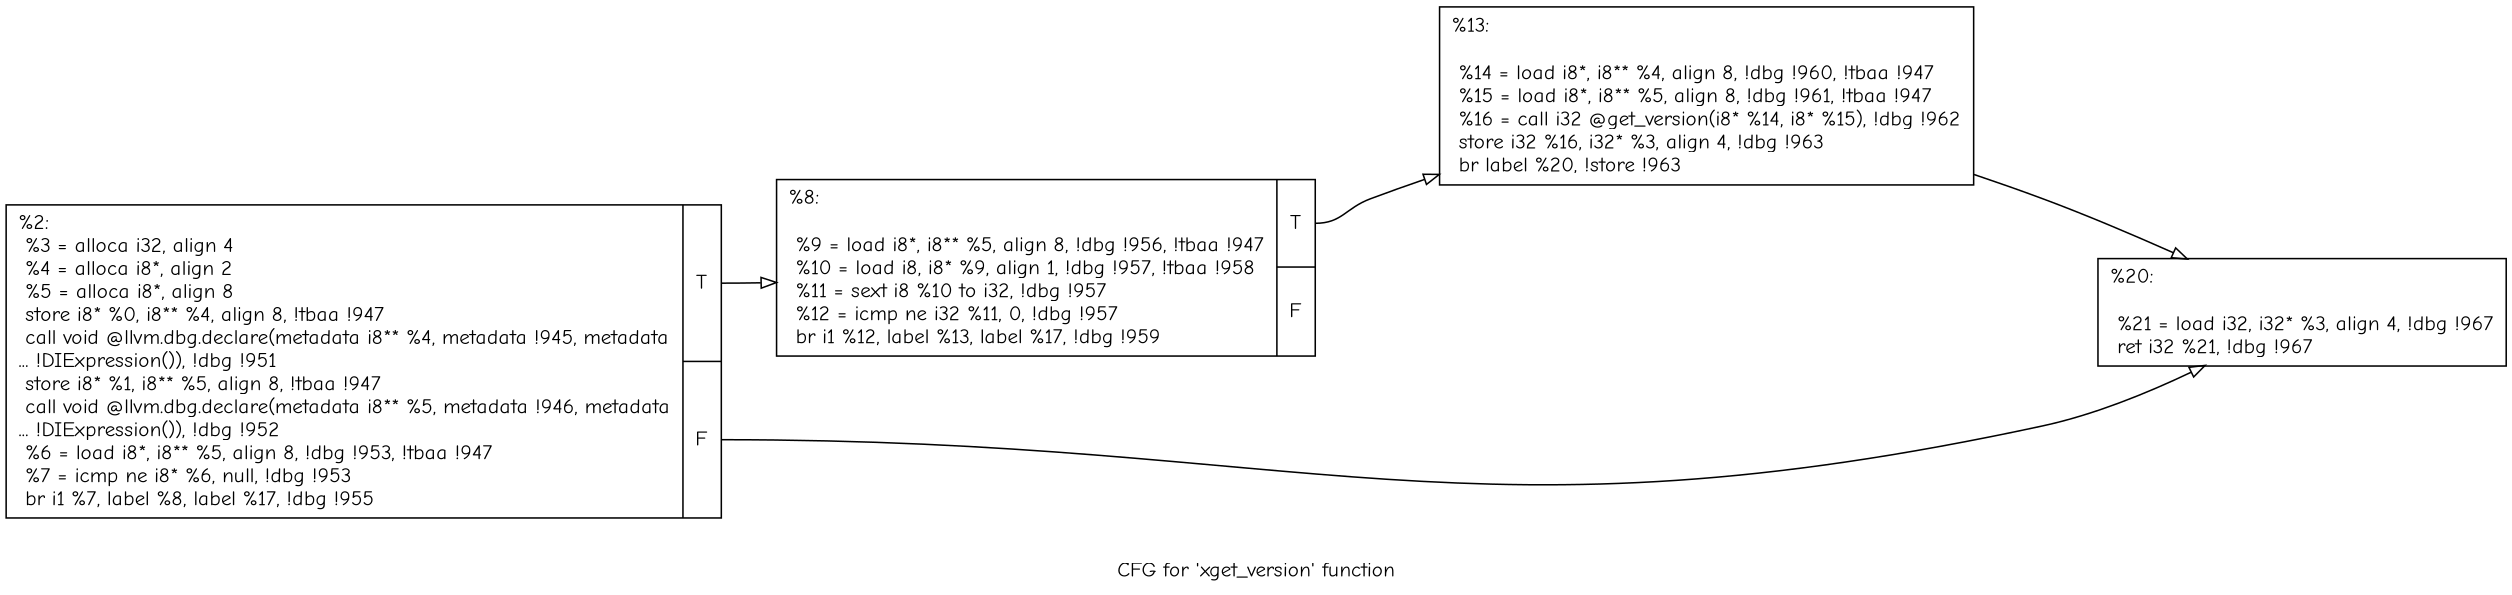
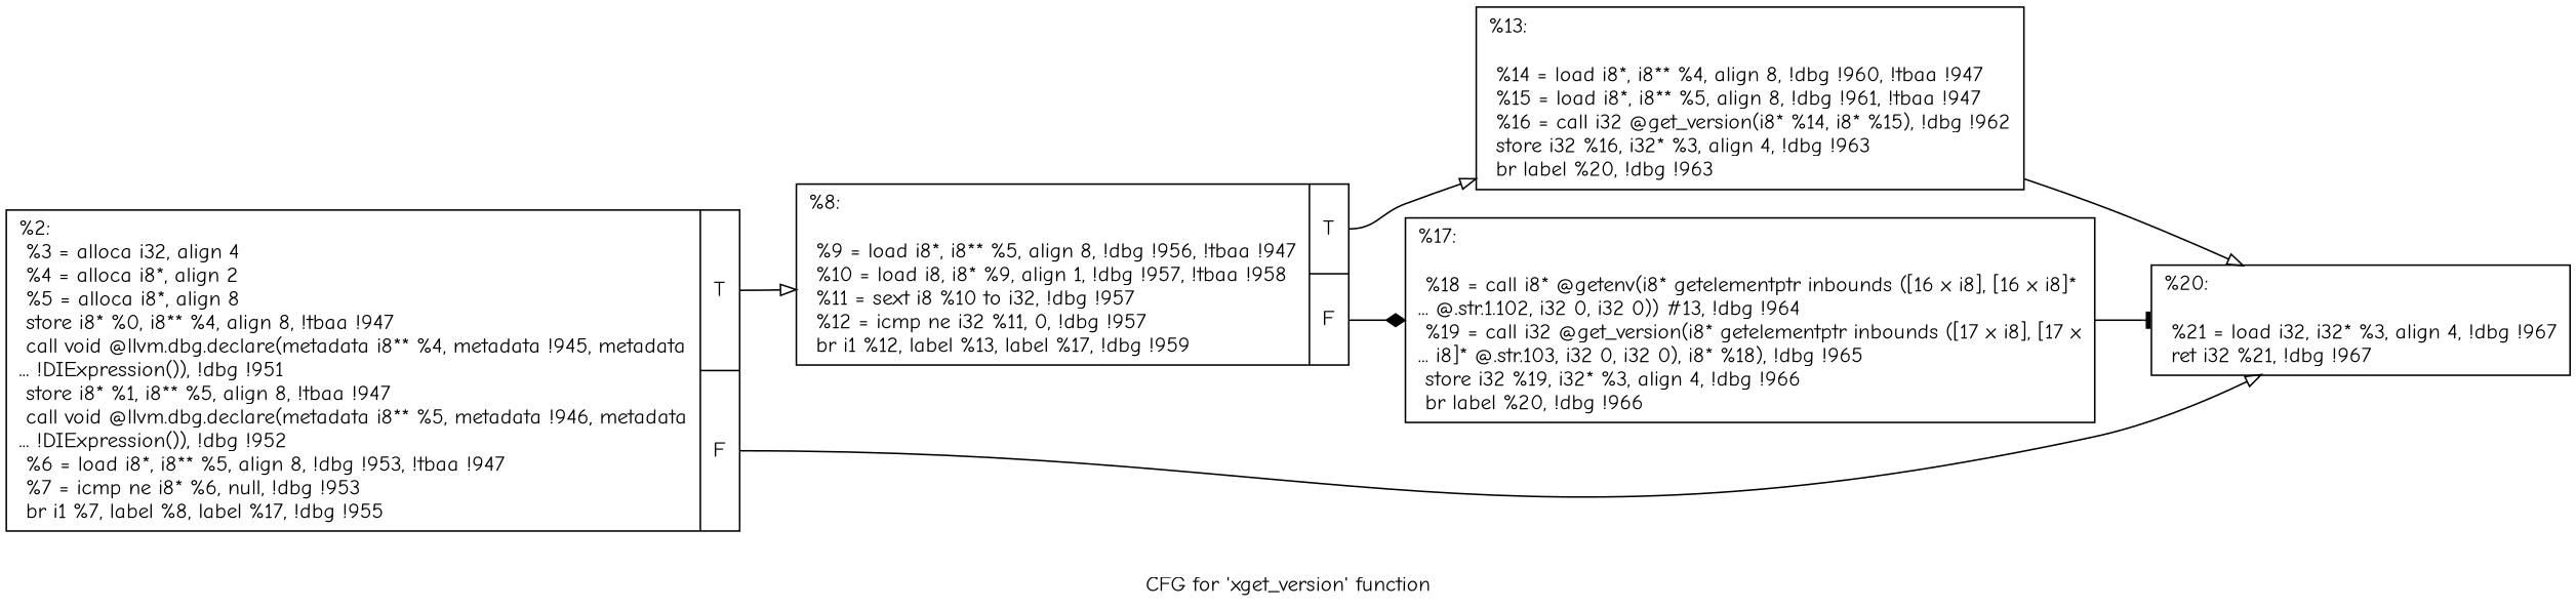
  digraph {
    fontname="Comic Neue"
    label="CFG for 'xget_version' function"
    rankdir=LR
    node [fontname="Comic Neue" shape=record]
    edge [arrowhead=onormal fontname="Comic Neue"]
    n1 [label="{%2:\l  %3 = alloca i32, align 4\l  %4 = alloca i8*, align 2\l  %5 = alloca i8*, align 8\l  store i8* %0, i8** %4, align 8, !tbaa !947\l  call void @llvm.dbg.declare(metadata i8** %4, metadata !945, metadata\l... !DIExpression()), !dbg !951\l  store i8* %1, i8** %5, align 8, !tbaa !947\l  call void @llvm.dbg.declare(metadata i8** %5, metadata !946, metadata\l... !DIExpression()), !dbg !952\l  %6 = load i8*, i8** %5, align 8, !dbg !953, !tbaa !947\l  %7 = icmp ne i8* %6, null, !dbg !953\l  br i1 %7, label %8, label %17, !dbg !955\l|{<s0>T|<s1>F}}"]
    n2 [label="{%8:\l\l  %9 = load i8*, i8** %5, align 8, !dbg !956, !tbaa !947\l  %10 = load i8, i8* %9, align 1, !dbg !957, !tbaa !958\l  %11 = sext i8 %10 to i32, !dbg !957\l  %12 = icmp ne i32 %11, 0, !dbg !957\l  br i1 %12, label %13, label %17, !dbg !959\l|{<s0>T|<s1>F}}"]
    n3 [label="{%20:\l\l  %21 = load i32, i32* %3, align 4, !dbg !967\l  ret i32 %21, !dbg !967\l}"]
-   n5 [label="{%13:\l\l  %14 = load i8*, i8** %4, align 8, !dbg !960, !tbaa !947\l  %15 = load i8*, i8** %5, align 8, !dbg !961, !tbaa !947\l  %16 = call i32 @get_version(i8* %14, i8* %15), !dbg !962\l  store i32 %16, i32* %3, align 4, !dbg !963\l  br label %20, !store !963\l}"]
+   n4 [label="{%17:\l\l  %18 = call i8* @getenv(i8* getelementptr inbounds ([16 x i8], [16 x i8]*\l... @.str.1.102, i32 0, i32 0)) #13, !dbg !964\l  %19 = call i32 @get_version(i8* getelementptr inbounds ([17 x i8], [17 x\l... i8]* @.str.103, i32 0, i32 0), i8* %18), !dbg !965\l  store i32 %19, i32* %3, align 4, !dbg !966\l  br label %20, !dbg !966\l}"]
+   n5 [label="{%13:\l\l  %14 = load i8*, i8** %4, align 8, !dbg !960, !tbaa !947\l  %15 = load i8*, i8** %5, align 8, !dbg !961, !tbaa !947\l  %16 = call i32 @get_version(i8* %14, i8* %15), !dbg !962\l  store i32 %16, i32* %3, align 4, !dbg !963\l  br label %20, !dbg !963\l}"]
    n1 -> n2 [tailport=s0]
    n1 -> n3 [tailport=s1]
+   n2 -> n4 [arrowhead=diamond tailport=s1]
    n2 -> n5 [tailport=s0]
+   n4 -> n3 [arrowhead=tee]
    n5 -> n3
  }
